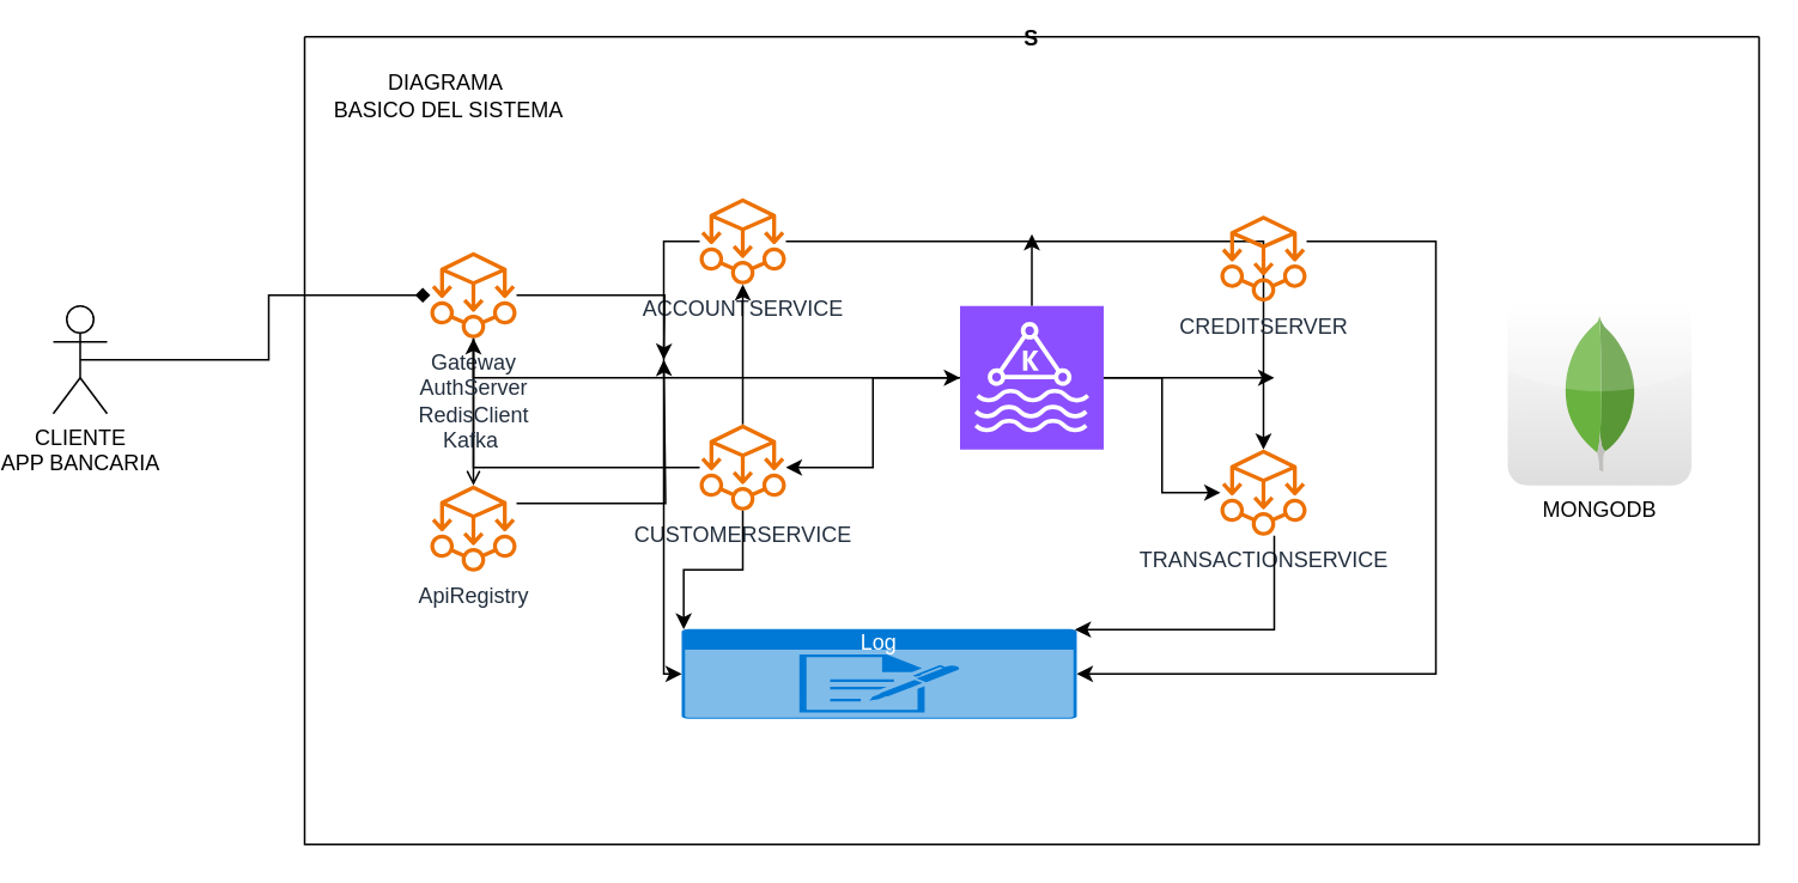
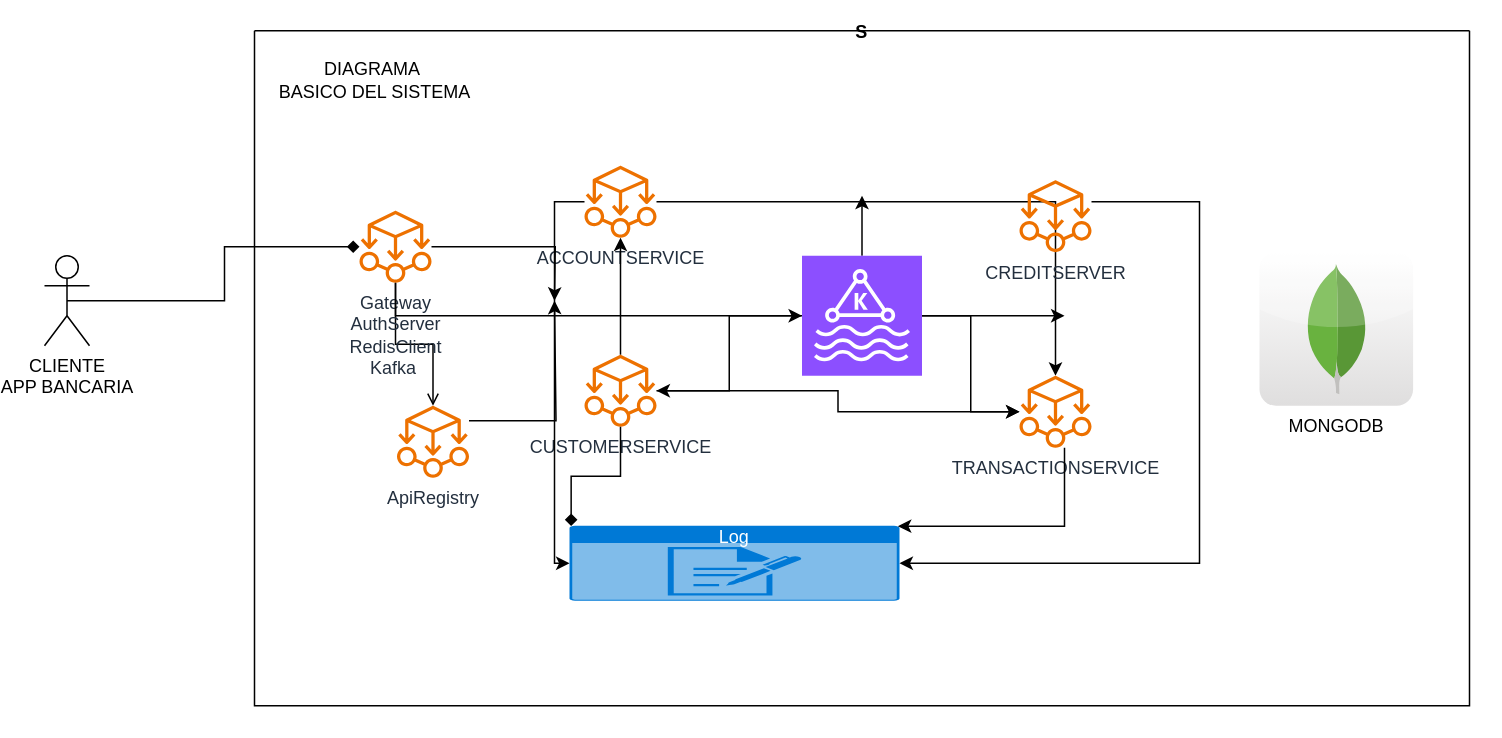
  <mxCell id="0" />
  <mxCell id="1" parent="0" />
  <mxCell id="2" value="S" style="swimlane;startSize=0;" parent="1" vertex="1"><mxGeometry x="160" y="20" width="810" height="450" as="geometry" /></mxCell>
  <mxCell id="3" style="edgeStyle=orthogonalEdgeStyle;rounded=0;orthogonalLoop=1;jettySize=auto;html=1;" parent="2" source="4" target="9" edge="1"><mxGeometry relative="1" as="geometry" /></mxCell>
  <mxCell id="4" value="ACCOUNTSERVICE" style="sketch=0;outlineConnect=0;fontColor=#232F3E;gradientColor=none;fillColor=#ED7100;strokeColor=none;dashed=0;verticalLabelPosition=bottom;verticalAlign=top;align=center;html=1;fontSize=12;fontStyle=0;aspect=fixed;pointerEvents=1;shape=mxgraph.aws4.ec2_aws_microservice_extractor_for_net;" parent="2" vertex="1"><mxGeometry x="220" y="90" width="48" height="48" as="geometry" /></mxCell>
- <mxCell id="5" style="edgeStyle=orthogonalEdgeStyle;rounded=0;orthogonalLoop=1;jettySize=auto;html=1;" parent="2" source="7" target="13" edge="1"><mxGeometry relative="1" as="geometry" /></mxCell>
+ <mxCell id="5" style="edgeStyle=orthogonalEdgeStyle;rounded=0;orthogonalLoop=1;jettySize=auto;html=1;" parent="2" source="7" target="9" edge="1"><mxGeometry relative="1" as="geometry" /></mxCell>
  <mxCell id="6" style="edgeStyle=orthogonalEdgeStyle;rounded=0;orthogonalLoop=1;jettySize=auto;html=1;" parent="2" source="7" target="4" edge="1"><mxGeometry relative="1" as="geometry" /></mxCell>
  <mxCell id="7" value="CUSTOMERSERVICE" style="sketch=0;outlineConnect=0;fontColor=#232F3E;gradientColor=none;fillColor=#ED7100;strokeColor=none;dashed=0;verticalLabelPosition=bottom;verticalAlign=top;align=center;html=1;fontSize=12;fontStyle=0;aspect=fixed;pointerEvents=1;shape=mxgraph.aws4.ec2_aws_microservice_extractor_for_net;" parent="2" vertex="1"><mxGeometry x="220" y="216" width="48" height="48" as="geometry" /></mxCell>
  <mxCell id="8" value="CREDITSERVER" style="sketch=0;outlineConnect=0;fontColor=#232F3E;gradientColor=none;fillColor=#ED7100;strokeColor=none;dashed=0;verticalLabelPosition=bottom;verticalAlign=top;align=center;html=1;fontSize=12;fontStyle=0;aspect=fixed;pointerEvents=1;shape=mxgraph.aws4.ec2_aws_microservice_extractor_for_net;" parent="2" vertex="1"><mxGeometry x="510" y="99.6" width="48" height="48" as="geometry" /></mxCell>
  <mxCell id="9" value="TRANSACTIONSERVICE" style="sketch=0;outlineConnect=0;fontColor=#232F3E;gradientColor=none;fillColor=#ED7100;strokeColor=none;dashed=0;verticalLabelPosition=bottom;verticalAlign=top;align=center;html=1;fontSize=12;fontStyle=0;aspect=fixed;pointerEvents=1;shape=mxgraph.aws4.ec2_aws_microservice_extractor_for_net;" parent="2" vertex="1"><mxGeometry x="510" y="230" width="48" height="48" as="geometry" /></mxCell>
  <mxCell id="10" value="Log" style="html=1;whiteSpace=wrap;strokeColor=none;fillColor=#0079D6;labelPosition=center;verticalLabelPosition=middle;verticalAlign=top;align=center;fontSize=12;outlineConnect=0;spacingTop=-6;fontColor=#FFFFFF;sketch=0;shape=mxgraph.sitemap.log;" parent="2" vertex="1"><mxGeometry x="210" y="330" width="220" height="50" as="geometry" /></mxCell>
  <mxCell id="11" style="edgeStyle=orthogonalEdgeStyle;rounded=0;orthogonalLoop=1;jettySize=auto;html=1;" parent="2" source="13" edge="1"><mxGeometry relative="1" as="geometry"><mxPoint x="200" y="180" as="targetPoint" /></mxGeometry></mxCell>
  <mxCell id="12" value="" style="edgeStyle=orthogonalEdgeStyle;rounded=0;orthogonalLoop=1;jettySize=auto;html=1;endArrow=open;" parent="2" source="13" target="20" edge="1"><mxGeometry relative="1" as="geometry" /></mxCell>
  <mxCell id="13" value="Gateway&lt;div&gt;AuthServer&lt;/div&gt;&lt;div&gt;RedisClient&lt;br&gt;Kafka&amp;nbsp;&lt;/div&gt;" style="sketch=0;outlineConnect=0;fontColor=#232F3E;gradientColor=none;fillColor=#ED7100;strokeColor=none;dashed=0;verticalLabelPosition=bottom;verticalAlign=top;align=center;html=1;fontSize=12;fontStyle=0;aspect=fixed;pointerEvents=1;shape=mxgraph.aws4.ec2_aws_microservice_extractor_for_net;" parent="2" vertex="1"><mxGeometry x="70" y="120" width="48" height="48" as="geometry" /></mxCell>
  <mxCell id="14" style="edgeStyle=orthogonalEdgeStyle;rounded=0;orthogonalLoop=1;jettySize=auto;html=1;entryX=0;entryY=0.5;entryDx=0;entryDy=0;entryPerimeter=0;" parent="2" source="4" target="10" edge="1"><mxGeometry relative="1" as="geometry"><Array as="points"><mxPoint x="200" y="114" /><mxPoint x="200" y="355" /></Array></mxGeometry></mxCell>
- <mxCell id="15" style="edgeStyle=orthogonalEdgeStyle;rounded=0;orthogonalLoop=1;jettySize=auto;html=1;entryX=0.005;entryY=0.005;entryDx=0;entryDy=0;entryPerimeter=0;" parent="2" source="7" target="10" edge="1"><mxGeometry relative="1" as="geometry" /></mxCell>
+ <mxCell id="15" style="edgeStyle=orthogonalEdgeStyle;rounded=0;orthogonalLoop=1;jettySize=auto;html=1;entryX=0.005;entryY=0.005;entryDx=0;entryDy=0;entryPerimeter=0;endArrow=diamond;" parent="2" source="7" target="10" edge="1"><mxGeometry relative="1" as="geometry" /></mxCell>
  <mxCell id="16" style="edgeStyle=orthogonalEdgeStyle;rounded=0;orthogonalLoop=1;jettySize=auto;html=1;entryX=0.995;entryY=0.005;entryDx=0;entryDy=0;entryPerimeter=0;" parent="2" source="9" target="10" edge="1"><mxGeometry relative="1" as="geometry"><Array as="points"><mxPoint x="540" y="330" /></Array></mxGeometry></mxCell>
  <mxCell id="17" style="edgeStyle=orthogonalEdgeStyle;rounded=0;orthogonalLoop=1;jettySize=auto;html=1;entryX=1;entryY=0.5;entryDx=0;entryDy=0;entryPerimeter=0;" parent="2" source="8" target="10" edge="1"><mxGeometry relative="1" as="geometry"><Array as="points"><mxPoint x="630" y="114" /><mxPoint x="630" y="355" /></Array></mxGeometry></mxCell>
  <mxCell id="18" value="MONGODB" style="dashed=0;outlineConnect=0;html=1;align=center;labelPosition=center;verticalLabelPosition=bottom;verticalAlign=top;shape=mxgraph.webicons.mongodb;gradientColor=#DFDEDE" parent="2" vertex="1"><mxGeometry x="670" y="147.6" width="102.4" height="102.4" as="geometry" /></mxCell>
  <mxCell id="19" style="edgeStyle=orthogonalEdgeStyle;rounded=0;orthogonalLoop=1;jettySize=auto;html=1;" parent="2" source="20" edge="1"><mxGeometry relative="1" as="geometry"><mxPoint x="200" y="180" as="targetPoint" /><Array as="points"><mxPoint x="201" y="260" /></Array></mxGeometry></mxCell>
- <mxCell id="20" value="ApiRegistry" style="sketch=0;outlineConnect=0;fontColor=#232F3E;gradientColor=none;fillColor=#ED7100;strokeColor=none;dashed=0;verticalLabelPosition=bottom;verticalAlign=top;align=center;html=1;fontSize=12;fontStyle=0;aspect=fixed;pointerEvents=1;shape=mxgraph.aws4.ec2_aws_microservice_extractor_for_net;" parent="2" vertex="1"><mxGeometry x="70" y="250" width="48" height="48" as="geometry" /></mxCell>
+ <mxCell id="20" value="ApiRegistry" style="sketch=0;outlineConnect=0;fontColor=#232F3E;gradientColor=none;fillColor=#ED7100;strokeColor=none;dashed=0;verticalLabelPosition=bottom;verticalAlign=top;align=center;html=1;fontSize=12;fontStyle=0;aspect=fixed;pointerEvents=1;shape=mxgraph.aws4.ec2_aws_microservice_extractor_for_net;" parent="2" vertex="1"><mxGeometry x="95" y="250" width="48" height="48" as="geometry" /></mxCell>
  <mxCell id="21" style="edgeStyle=orthogonalEdgeStyle;rounded=0;orthogonalLoop=1;jettySize=auto;html=1;" edge="1" parent="2" source="25"><mxGeometry relative="1" as="geometry"><mxPoint x="405" y="110" as="targetPoint" /></mxGeometry></mxCell>
  <mxCell id="22" style="edgeStyle=orthogonalEdgeStyle;rounded=0;orthogonalLoop=1;jettySize=auto;html=1;" edge="1" parent="2" source="25"><mxGeometry relative="1" as="geometry"><mxPoint x="540" y="190" as="targetPoint" /></mxGeometry></mxCell>
  <mxCell id="23" style="edgeStyle=orthogonalEdgeStyle;rounded=0;orthogonalLoop=1;jettySize=auto;html=1;" edge="1" parent="2" source="25" target="7"><mxGeometry relative="1" as="geometry" /></mxCell>
  <mxCell id="24" style="edgeStyle=orthogonalEdgeStyle;rounded=0;orthogonalLoop=1;jettySize=auto;html=1;" edge="1" parent="2" source="25" target="9"><mxGeometry relative="1" as="geometry" /></mxCell>
  <mxCell id="25" value="" style="sketch=0;points=[[0,0,0],[0.25,0,0],[0.5,0,0],[0.75,0,0],[1,0,0],[0,1,0],[0.25,1,0],[0.5,1,0],[0.75,1,0],[1,1,0],[0,0.25,0],[0,0.5,0],[0,0.75,0],[1,0.25,0],[1,0.5,0],[1,0.75,0]];outlineConnect=0;fontColor=#232F3E;fillColor=#8C4FFF;strokeColor=#ffffff;dashed=0;verticalLabelPosition=bottom;verticalAlign=top;align=center;html=1;fontSize=12;fontStyle=0;aspect=fixed;shape=mxgraph.aws4.resourceIcon;resIcon=mxgraph.aws4.managed_streaming_for_kafka;" vertex="1" parent="2"><mxGeometry x="365" y="150" width="80" height="80" as="geometry" /></mxCell>
  <mxCell id="26" style="edgeStyle=orthogonalEdgeStyle;rounded=0;orthogonalLoop=1;jettySize=auto;html=1;entryX=0;entryY=0.5;entryDx=0;entryDy=0;entryPerimeter=0;" edge="1" parent="2" source="13" target="25"><mxGeometry relative="1" as="geometry"><Array as="points"><mxPoint x="94" y="190" /></Array></mxGeometry></mxCell>
  <mxCell id="27" value="CLIENTE&lt;br&gt;APP BANCARIA" style="shape=umlActor;verticalLabelPosition=bottom;verticalAlign=top;html=1;outlineConnect=0;" parent="1" vertex="1"><mxGeometry x="20" y="170" width="30" height="60" as="geometry" /></mxCell>
  <mxCell id="28" value="DIAGRAMA&amp;nbsp;&lt;div&gt;BASICO DEL SISTEMA&lt;/div&gt;" style="text;html=1;align=center;verticalAlign=middle;resizable=0;points=[];autosize=1;strokeColor=none;fillColor=none;" parent="1" vertex="1"><mxGeometry x="165" y="33" width="150" height="40" as="geometry" /></mxCell>
  <mxCell id="29" style="edgeStyle=orthogonalEdgeStyle;rounded=0;orthogonalLoop=1;jettySize=auto;html=1;exitX=0.5;exitY=0.5;exitDx=0;exitDy=0;exitPerimeter=0;endArrow=diamond;" parent="1" source="27" target="13" edge="1"><mxGeometry relative="1" as="geometry" /></mxCell>
